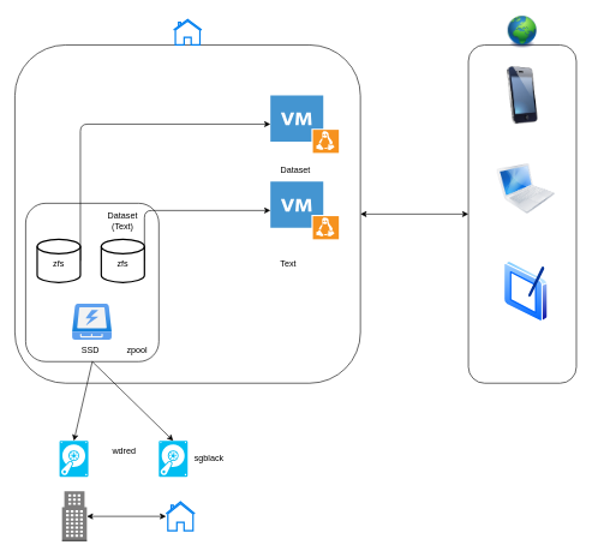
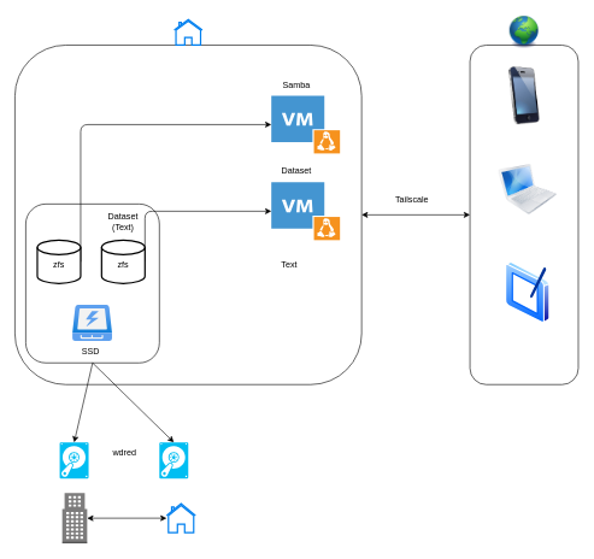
  <mxCell id="0" />
  <mxCell id="1" parent="0" />
  <mxCell id="2" value="" style="shape=image;imageAspect=0;aspect=fixed;verticalLabelPosition=bottom;verticalAlign=top;image=https://external-content.duckduckgo.com/iu/?u=https%3A%2F%2Fimg.icons8.com%2Fcolor%2F452%2Fproxmox.png&amp;f=1&amp;nofb=1&amp;ipt=fd32f93c1a0a7fb2aea71751b80f649e61991e07e16dcbdf2c339c5d8e0adb43;" vertex="1" parent="1"><mxGeometry x="40" y="72" width="82" height="82" as="geometry" /></mxCell>
  <mxCell id="3" style="edgeStyle=none;html=1;entryX=0;entryY=0.5;entryDx=0;entryDy=0;startArrow=classic;startFill=1;" edge="1" parent="1" source="4" target="30"><mxGeometry relative="1" as="geometry" /></mxCell>
  <mxCell id="4" value="" style="rounded=1;whiteSpace=wrap;html=1;fillColor=none;" vertex="1" parent="1"><mxGeometry x="20" y="62" width="480" height="470" as="geometry" /></mxCell>
  <mxCell id="5" value="" style="image;aspect=fixed;html=1;points=[];align=center;fontSize=12;image=img/lib/azure2/general/SSD.svg;" vertex="1" parent="1"><mxGeometry x="100" y="422" width="55" height="50" as="geometry" /></mxCell>
  <mxCell id="6" value="" style="shadow=0;dashed=0;html=1;strokeColor=none;fillColor=#4495D1;labelPosition=center;verticalLabelPosition=bottom;verticalAlign=top;align=center;outlineConnect=0;shape=mxgraph.veeam.vm_linux;" vertex="1" parent="1"><mxGeometry x="375" y="132" width="95" height="80" as="geometry" /></mxCell>
  <mxCell id="7" value="" style="shadow=0;dashed=0;html=1;strokeColor=none;fillColor=#4495D1;labelPosition=center;verticalLabelPosition=bottom;verticalAlign=top;align=center;outlineConnect=0;shape=mxgraph.veeam.vm_linux;" vertex="1" parent="1"><mxGeometry x="375" y="252" width="95" height="80" as="geometry" /></mxCell>
  <mxCell id="8" style="edgeStyle=none;html=1;exitX=1;exitY=0.5;exitDx=0;exitDy=0;exitPerimeter=0;" edge="1" parent="1" source="9" target="6"><mxGeometry relative="1" as="geometry"><Array as="points"><mxPoint x="111" y="172" /></Array></mxGeometry></mxCell>
  <mxCell id="9" value="" style="strokeWidth=2;html=1;shape=mxgraph.flowchart.database;whiteSpace=wrap;" vertex="1" parent="1"><mxGeometry x="51" y="332" width="60" height="60" as="geometry" /></mxCell>
  <mxCell id="10" style="edgeStyle=none;html=1;exitX=1;exitY=0.5;exitDx=0;exitDy=0;exitPerimeter=0;" edge="1" parent="1" source="11" target="7"><mxGeometry relative="1" as="geometry"><Array as="points"><mxPoint x="200" y="292" /></Array></mxGeometry></mxCell>
  <mxCell id="11" value="" style="strokeWidth=2;html=1;shape=mxgraph.flowchart.database;whiteSpace=wrap;" vertex="1" parent="1"><mxGeometry x="140" y="332" width="60" height="60" as="geometry" /></mxCell>
  <mxCell id="12" value="SSD" style="text;strokeColor=none;align=center;fillColor=none;html=1;verticalAlign=middle;whiteSpace=wrap;rounded=0;" vertex="1" parent="1"><mxGeometry x="95" y="472" width="60" height="30" as="geometry" /></mxCell>
  <mxCell id="13" value="Dataset (Text)" style="text;strokeColor=none;align=center;fillColor=none;html=1;verticalAlign=middle;whiteSpace=wrap;rounded=0;" vertex="1" parent="1"><mxGeometry x="140" y="292" width="60" height="30" as="geometry" /></mxCell>
  <mxCell id="14" value="" style="rounded=1;whiteSpace=wrap;html=1;fillColor=none;" vertex="1" parent="1"><mxGeometry x="35" y="282" width="185" height="220" as="geometry" /></mxCell>
+ <mxCell id="15" value="Samba" style="text;strokeColor=none;align=center;fillColor=none;html=1;verticalAlign=middle;whiteSpace=wrap;rounded=0;" vertex="1" parent="1"><mxGeometry x="380" y="102" width="60" height="30" as="geometry" /></mxCell>
  <mxCell id="16" value="Dataset" style="text;strokeColor=none;align=center;fillColor=none;html=1;verticalAlign=middle;whiteSpace=wrap;rounded=0;" vertex="1" parent="1"><mxGeometry x="380" y="222" width="60" height="30" as="geometry" /></mxCell>
  <mxCell id="17" value="" style="verticalLabelPosition=bottom;html=1;verticalAlign=top;align=center;strokeColor=none;fillColor=#00BEF2;shape=mxgraph.azure.vhd;pointerEvents=1;" vertex="1" parent="1"><mxGeometry x="82" y="612" width="40" height="50" as="geometry" /></mxCell>
  <mxCell id="18" value="" style="verticalLabelPosition=bottom;html=1;verticalAlign=top;align=center;strokeColor=none;fillColor=#00BEF2;shape=mxgraph.azure.vhd;pointerEvents=1;" vertex="1" parent="1"><mxGeometry x="220" y="612" width="40" height="50" as="geometry" /></mxCell>
- <mxCell id="19" value="sgblack" style="text;strokeColor=none;align=center;fillColor=none;html=1;verticalAlign=middle;whiteSpace=wrap;rounded=0;" vertex="1" parent="1"><mxGeometry x="260" y="622" width="60" height="30" as="geometry" /></mxCell>
  <mxCell id="20" value="wdred" style="text;strokeColor=none;align=center;fillColor=none;html=1;verticalAlign=middle;whiteSpace=wrap;rounded=0;" vertex="1" parent="1"><mxGeometry x="142" y="612" width="60" height="30" as="geometry" /></mxCell>
  <mxCell id="21" style="edgeStyle=none;html=1;exitX=0.5;exitY=1;exitDx=0;exitDy=0;entryX=0.5;entryY=0;entryDx=0;entryDy=0;entryPerimeter=0;" edge="1" parent="1" source="14" target="17"><mxGeometry relative="1" as="geometry" /></mxCell>
  <mxCell id="22" style="edgeStyle=none;html=1;exitX=0.5;exitY=1;exitDx=0;exitDy=0;entryX=0.5;entryY=0;entryDx=0;entryDy=0;entryPerimeter=0;" edge="1" parent="1" source="14" target="18"><mxGeometry relative="1" as="geometry" /></mxCell>
  <mxCell id="23" value="" style="html=1;verticalLabelPosition=bottom;align=center;labelBackgroundColor=#ffffff;verticalAlign=top;strokeWidth=2;strokeColor=#0080F0;shadow=0;dashed=0;shape=mxgraph.ios7.icons.home;" vertex="1" parent="1"><mxGeometry x="240.5" y="26.5" width="39" height="35.5" as="geometry" /></mxCell>
  <mxCell id="24" value="zfs" style="text;strokeColor=none;align=center;fillColor=none;html=1;verticalAlign=middle;whiteSpace=wrap;rounded=0;" vertex="1" parent="1"><mxGeometry x="140" y="352" width="60" height="30" as="geometry" /></mxCell>
  <mxCell id="25" value="zfs" style="text;strokeColor=none;align=center;fillColor=none;html=1;verticalAlign=middle;whiteSpace=wrap;rounded=0;" vertex="1" parent="1"><mxGeometry x="51" y="352" width="60" height="30" as="geometry" /></mxCell>
- <mxCell id="26" value="zpool" style="text;strokeColor=none;align=center;fillColor=none;html=1;verticalAlign=middle;whiteSpace=wrap;rounded=0;" vertex="1" parent="1"><mxGeometry x="160" y="472" width="60" height="30" as="geometry" /></mxCell>
  <mxCell id="27" value="" style="outlineConnect=0;dashed=0;verticalLabelPosition=bottom;verticalAlign=top;align=center;html=1;shape=mxgraph.aws3.office_building;fillColor=#7D7C7C;gradientColor=none;" vertex="1" parent="1"><mxGeometry x="85.5" y="682" width="34.5" height="70" as="geometry" /></mxCell>
  <mxCell id="28" value="" style="html=1;verticalLabelPosition=bottom;align=center;labelBackgroundColor=#ffffff;verticalAlign=top;strokeWidth=2;strokeColor=#0080F0;shadow=0;dashed=0;shape=mxgraph.ios7.icons.home;" vertex="1" parent="1"><mxGeometry x="230" y="697" width="40" height="40" as="geometry" /></mxCell>
  <mxCell id="29" style="edgeStyle=none;html=1;entryX=1;entryY=0.5;entryDx=0;entryDy=0;entryPerimeter=0;startArrow=classic;startFill=1;" edge="1" parent="1" source="28" target="27"><mxGeometry relative="1" as="geometry" /></mxCell>
  <mxCell id="30" value="" style="rounded=1;whiteSpace=wrap;html=1;fillColor=none;" vertex="1" parent="1"><mxGeometry x="650" y="62" width="150" height="470" as="geometry" /></mxCell>
  <mxCell id="31" value="" style="image;html=1;image=img/lib/clip_art/general/Earth_globe_128x128.png" vertex="1" parent="1"><mxGeometry x="705" y="20.63" width="40" height="47.25" as="geometry" /></mxCell>
  <mxCell id="32" value="Text" style="text;strokeColor=none;align=center;fillColor=none;html=1;verticalAlign=middle;whiteSpace=wrap;rounded=0;" vertex="1" parent="1"><mxGeometry x="370" y="352" width="60" height="30" as="geometry" /></mxCell>
  <mxCell id="33" value="" style="image;html=1;image=img/lib/clip_art/telecommunication/iPhone_128x128.png" vertex="1" parent="1"><mxGeometry x="685" y="92" width="80" height="80" as="geometry" /></mxCell>
  <mxCell id="34" value="" style="image;html=1;image=img/lib/clip_art/computers/MacBook_128x128.png" vertex="1" parent="1"><mxGeometry x="690" y="222" width="80" height="80" as="geometry" /></mxCell>
  <mxCell id="35" value="" style="image;aspect=fixed;perimeter=ellipsePerimeter;html=1;align=center;shadow=0;dashed=0;spacingTop=3;image=img/lib/active_directory/tablet_pc.svg;" vertex="1" parent="1"><mxGeometry x="698.98" y="362" width="62.05" height="85" as="geometry" /></mxCell>
+ <mxCell id="36" value="Tailscale" style="text;strokeColor=none;align=center;fillColor=none;html=1;verticalAlign=middle;whiteSpace=wrap;rounded=0;" vertex="1" parent="1"><mxGeometry x="540" y="262" width="60" height="30" as="geometry" /></mxCell>
